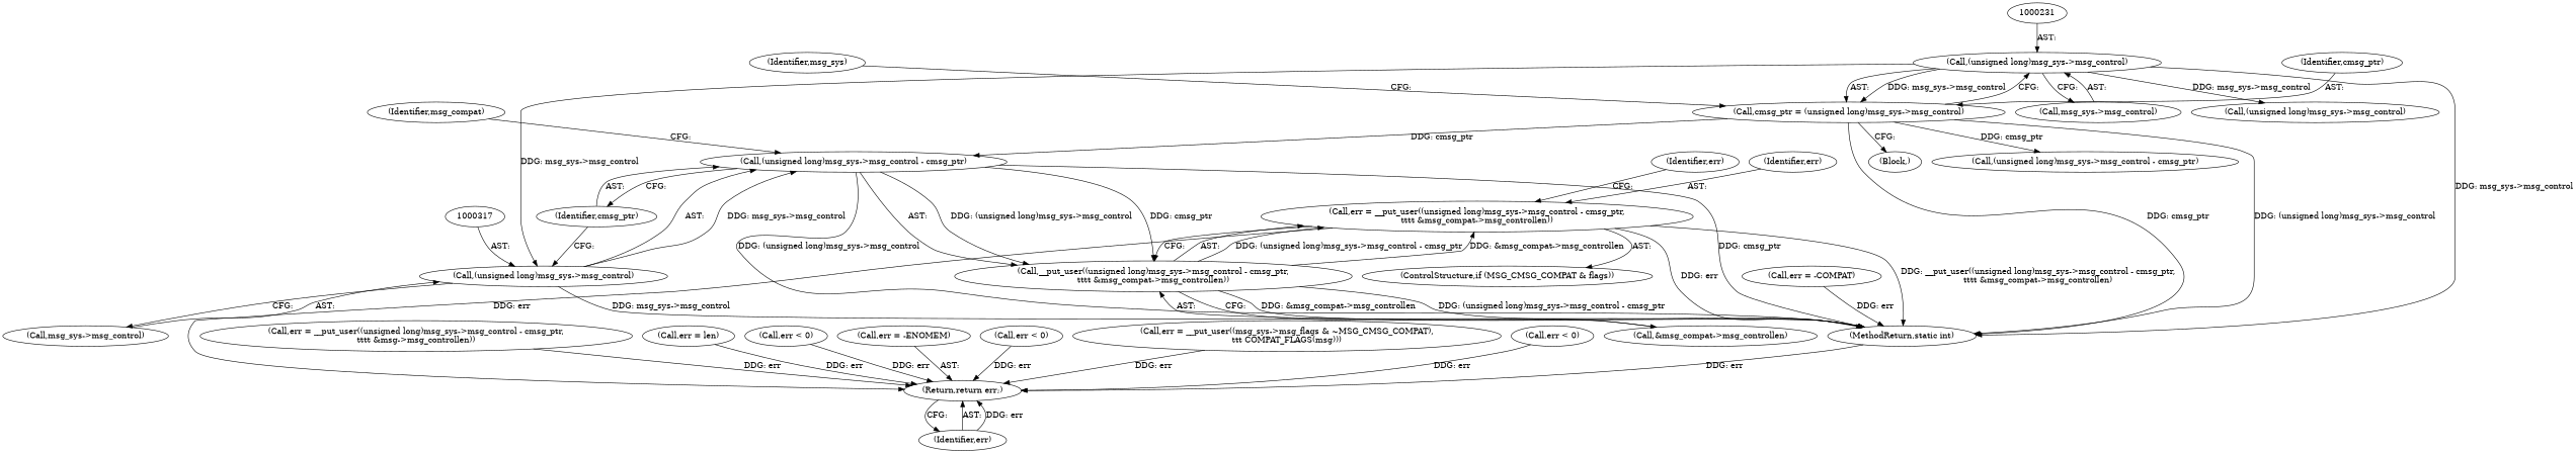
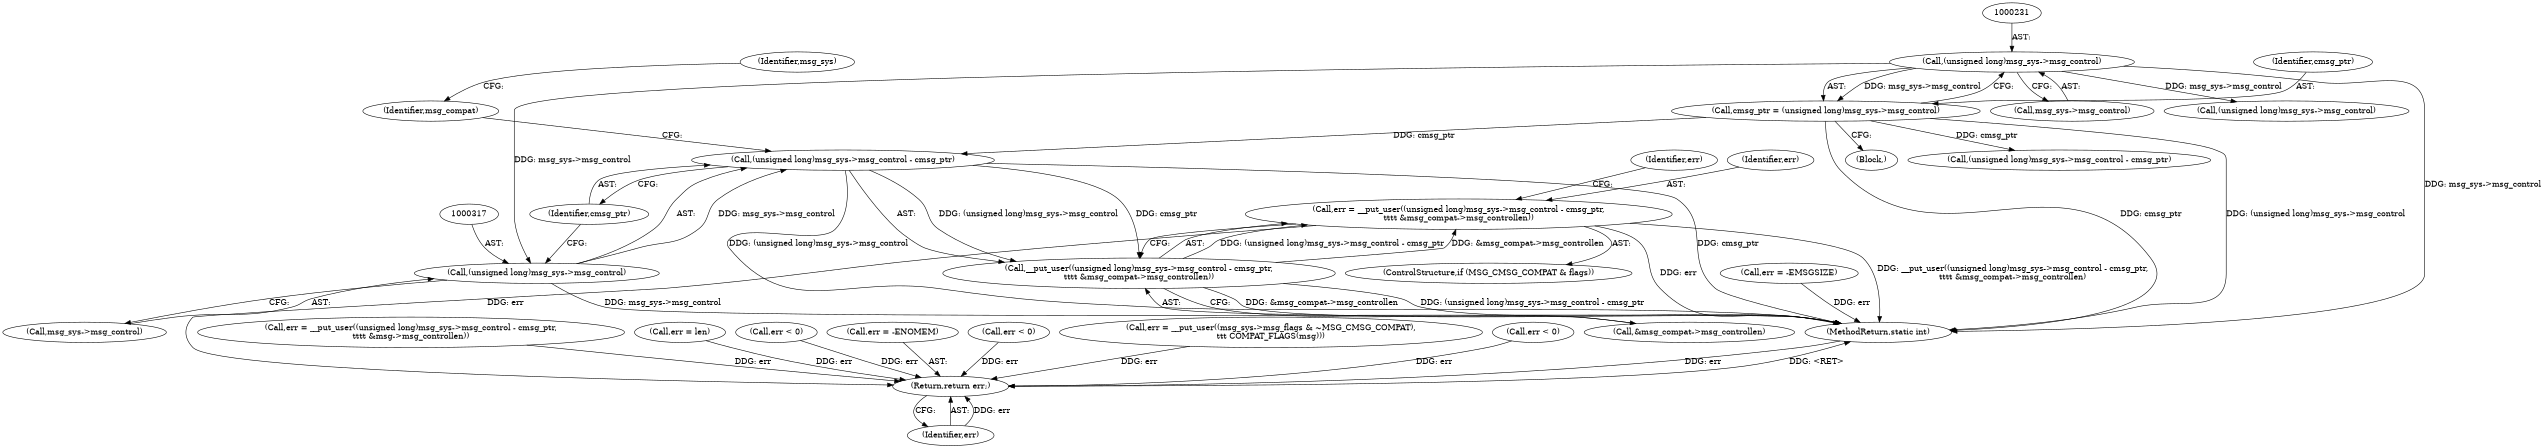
  digraph {
    n1 [label="(Call,err = __put_user((unsigned long)msg_sys->msg_control - cmsg_ptr,\n\t\t\t\t &msg_compat->msg_controllen))"]
    n2 [label="(Call,__put_user((unsigned long)msg_sys->msg_control - cmsg_ptr,\n\t\t\t\t &msg_compat->msg_controllen))"]
    n3 [label="(Return,return err;)"]
    n4 [label="(ControlStructure,if (MSG_CMSG_COMPAT & flags))"]
    n5 [label="(MethodReturn,static int)"]
    n6 [label="(Call,&msg_compat->msg_controllen)"]
    n7 [label="(Identifier,err)"]
    n8 [label="(Call,(unsigned long)msg_sys->msg_control - cmsg_ptr)"]
    n9 [label="(Identifier,cmsg_ptr)"]
    n10 [label="(Call,(unsigned long)msg_sys->msg_control)"]
    n11 [label="(Call,msg_sys->msg_control)"]
    n12 [label="(Call,(unsigned long)msg_sys->msg_control)"]
    n13 [label="(Call,cmsg_ptr = (unsigned long)msg_sys->msg_control)"]
    n14 [label="(Call,msg_sys->msg_control)"]
    n15 [label="(Call,(unsigned long)msg_sys->msg_control)"]
    n16 [label="(Block,)"]
    n17 [label="(Call,(unsigned long)msg_sys->msg_control - cmsg_ptr)"]
    n18 [label="(Call,err = __put_user((unsigned long)msg_sys->msg_control - cmsg_ptr,\n\t\t\t\t &msg->msg_controllen))"]
    n19 [label="(Call,err = len)"]
    n20 [label="(Identifier,msg_sys)"]
    n21 [label="(Call,err < 0)"]
    n22 [label="(Call,err = -ENOMEM)"]
    n23 [label="(Identifier,cmsg_ptr)"]
    n24 [label="(Call,err < 0)"]
    n25 [label="(Identifier,err)"]
    n26 [label="(Identifier,err)"]
    n27 [label="(Identifier,msg_compat)"]
    n28 [label="(Call,err = __put_user((msg_sys->msg_flags & ~MSG_CMSG_COMPAT),\n\t\t\t COMPAT_FLAGS(msg)))"]
-   n29 [label="(Call,err = -COMPAT)"]
+   n29 [label="(Call,err = -EMSGSIZE)"]
    n30 [label="(Call,err < 0)"]
    1000317
    1000231
    n1 -> n2 [label="CFG: "]
    n1 -> n3 [label="DDG: err"]
    n1 -> n4 [label="AST: "]
    n1 -> n5 [label="DDG: err"]
    n1 -> n5 [label="DDG: __put_user((unsigned long)msg_sys->msg_control - cmsg_ptr,\n\t\t\t\t &msg_compat->msg_controllen)"]
    n2 -> n1 [label="AST: "]
    n2 -> n1 [label="DDG: (unsigned long)msg_sys->msg_control - cmsg_ptr"]
    n2 -> n1 [label="DDG: &msg_compat->msg_controllen"]
    n2 -> n5 [label="DDG: (unsigned long)msg_sys->msg_control - cmsg_ptr"]
    n2 -> n5 [label="DDG: &msg_compat->msg_controllen"]
    n2 -> n6 [label="CFG: "]
+   n3 -> n5 [label="DDG: <RET>"]
    n3 -> n7 [label="CFG: "]
    n5 -> n3 [label="DDG: err"]
    n6 -> n2 [label="AST: "]
    n7 -> n3 [label="AST: "]
    n7 -> n3 [label="DDG: err"]
    n8 -> n2 [label="AST: "]
    n8 -> n2 [label="DDG: (unsigned long)msg_sys->msg_control"]
    n8 -> n2 [label="DDG: cmsg_ptr"]
    n8 -> n5 [label="DDG: (unsigned long)msg_sys->msg_control"]
    n8 -> n5 [label="DDG: cmsg_ptr"]
    n8 -> n9 [label="CFG: "]
    n9 -> n8 [label="AST: "]
    n9 -> n10 [label="CFG: "]
    n10 -> n5 [label="DDG: msg_sys->msg_control"]
    n10 -> n8 [label="AST: "]
    n10 -> n8 [label="DDG: msg_sys->msg_control"]
    n10 -> n11 [label="CFG: "]
    n11 -> n10 [label="AST: "]
    n12 -> n5 [label="DDG: msg_sys->msg_control"]
    n12 -> n10 [label="DDG: msg_sys->msg_control"]
    n12 -> n13 [label="AST: "]
    n12 -> n13 [label="DDG: msg_sys->msg_control"]
    n12 -> n14 [label="CFG: "]
    n12 -> n15 [label="DDG: msg_sys->msg_control"]
    n13 -> n5 [label="DDG: cmsg_ptr"]
    n13 -> n5 [label="DDG: (unsigned long)msg_sys->msg_control"]
    n13 -> n8 [label="DDG: cmsg_ptr"]
    n13 -> n12 [label="CFG: "]
    n13 -> n16 [label="CFG: "]
    n13 -> n17 [label="DDG: cmsg_ptr"]
    n14 -> n12 [label="AST: "]
    n18 -> n3 [label="DDG: err"]
    n19 -> n3 [label="DDG: err"]
-   n20 -> n13 [label="CFG: "]
+   n20 -> n27 [label="CFG: "]
    n21 -> n3 [label="DDG: err"]
    n22 -> n3 [label="AST: "]
    n23 -> n13 [label="AST: "]
    n24 -> n3 [label="DDG: err"]
    n25 -> n1 [label="AST: "]
    n26 -> n1 [label="CFG: "]
    n27 -> n8 [label="CFG: "]
    n28 -> n3 [label="DDG: err"]
    n29 -> n5 [label="DDG: err"]
    n30 -> n3 [label="DDG: err"]
    1000317 -> n10 [label="AST: "]
    1000231 -> n12 [label="AST: "]
  }
